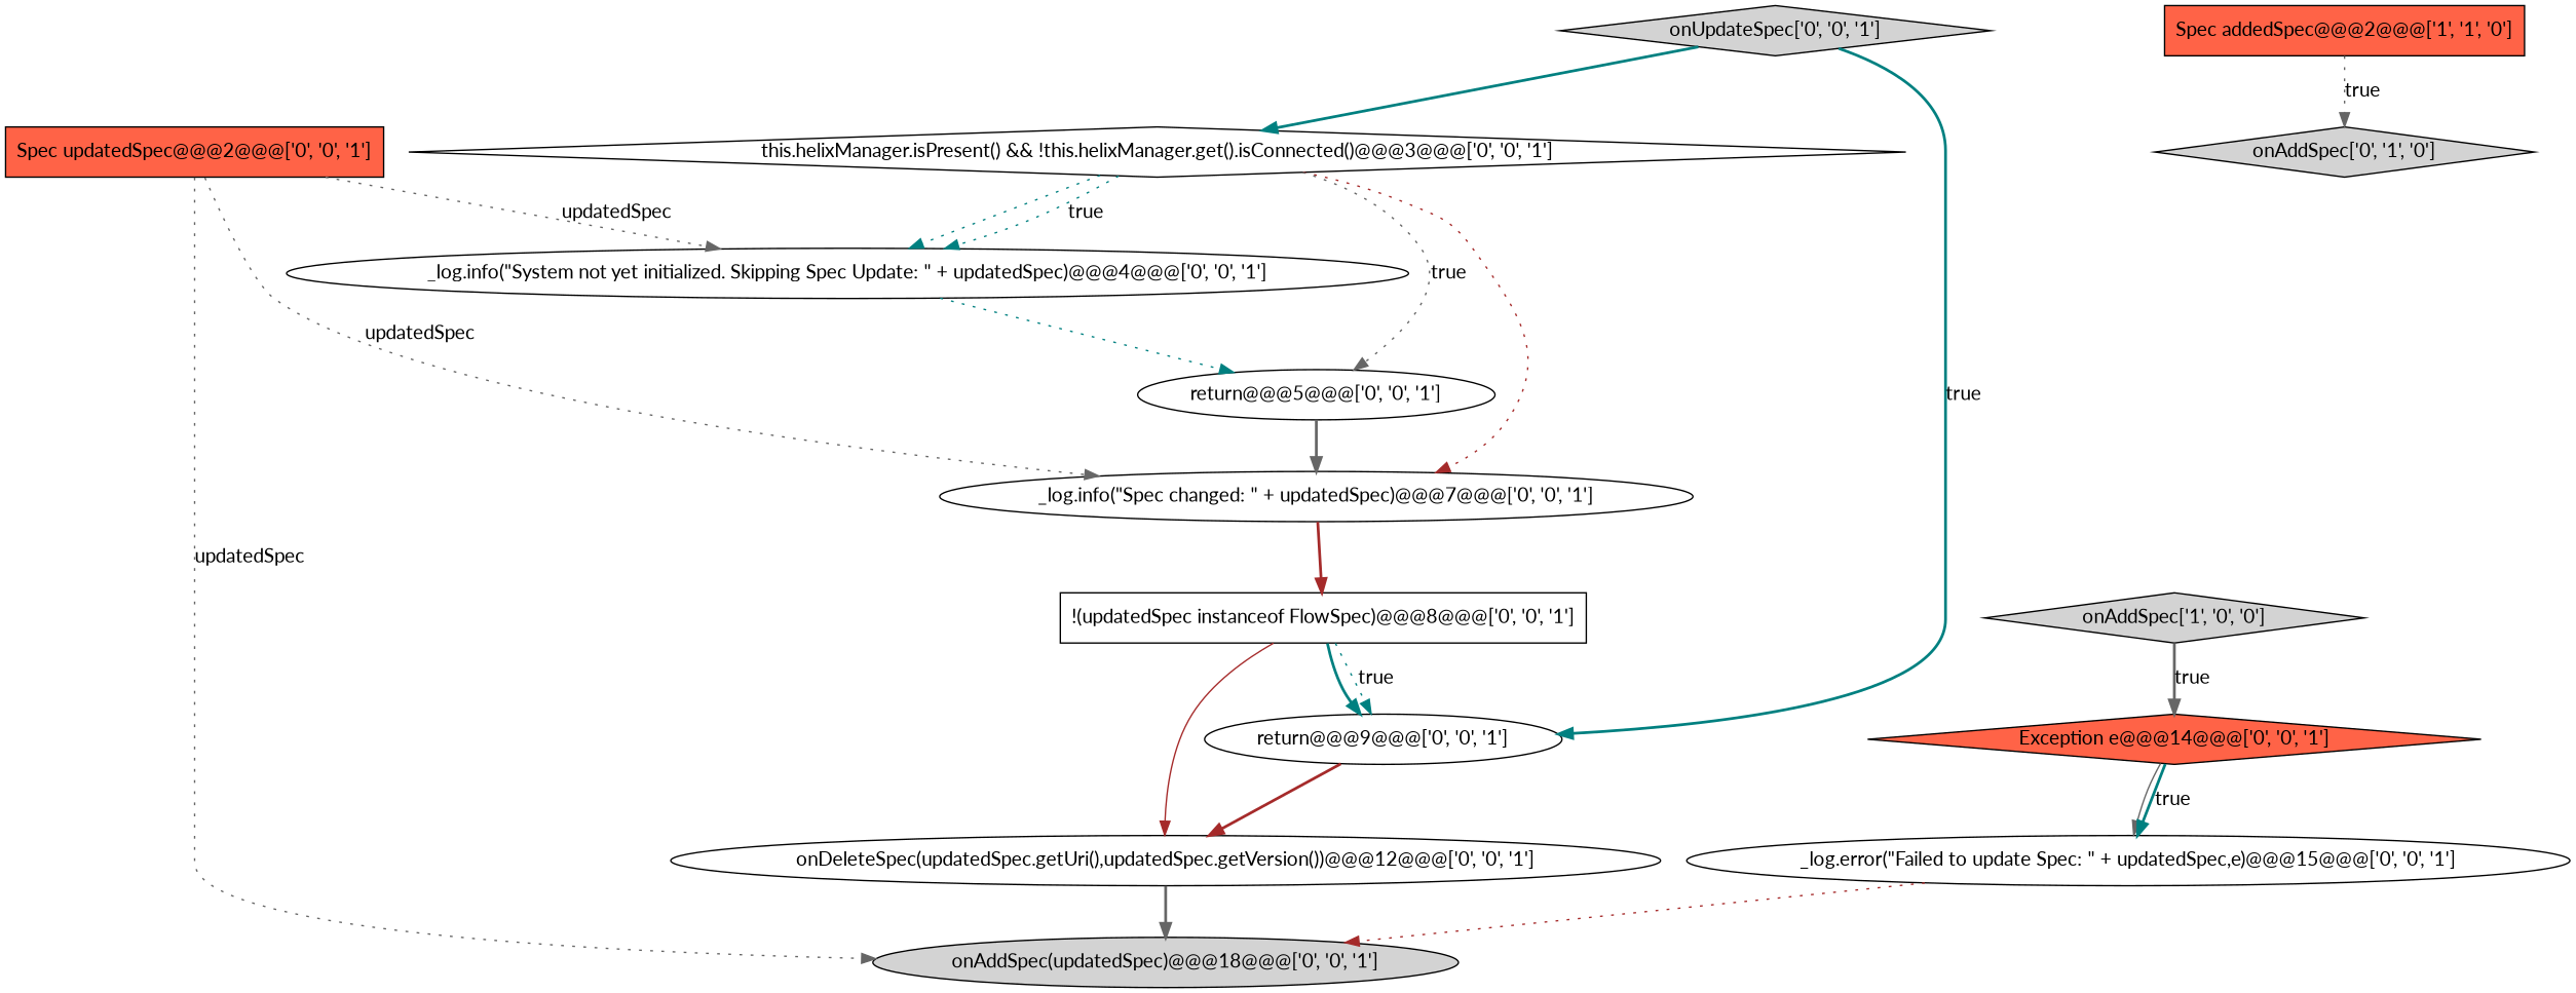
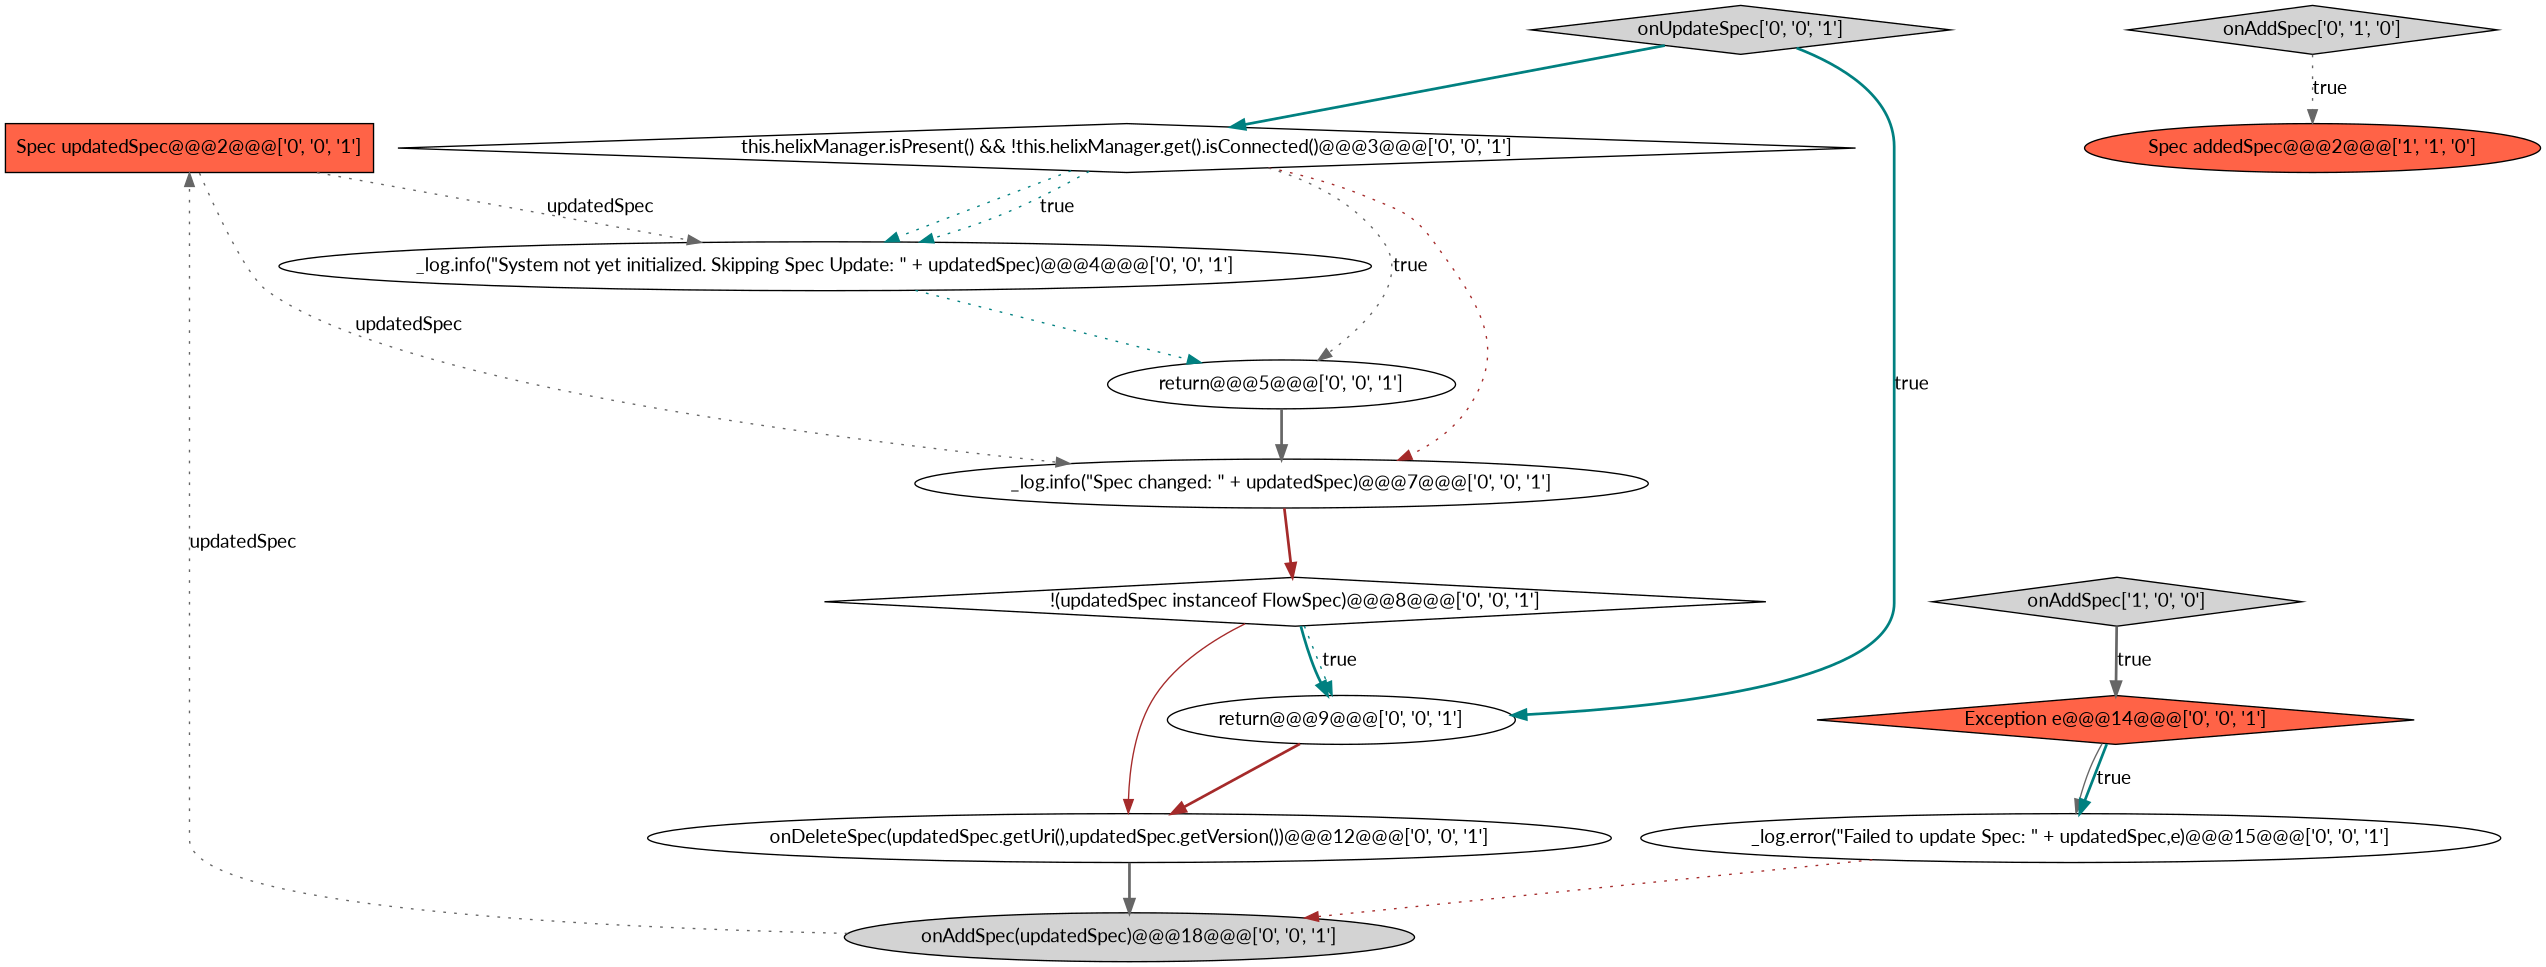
  digraph {
    fontname=Lato
    node [fillcolor=white fontname=Lato shape=ellipse style=filled]
    edge [color=gray40 fontname=Lato style=dotted]
    n1 [fillcolor=tomato label="Spec updatedSpec@@@2@@@['0', '0', '1']" shape=box]
    n2 [label="_log.info(\"Spec changed: \" + updatedSpec)@@@7@@@['0', '0', '1']"]
    n3 [fillcolor=lightgray label="onAddSpec(updatedSpec)@@@18@@@['0', '0', '1']"]
    n4 [label="_log.info(\"System not yet initialized. Skipping Spec Update: \" + updatedSpec)@@@4@@@['0', '0', '1']"]
-   n5 [label="!(updatedSpec instanceof FlowSpec)@@@8@@@['0', '0', '1']" shape=box]
+   n5 [label="!(updatedSpec instanceof FlowSpec)@@@8@@@['0', '0', '1']" shape=diamond]
    n6 [label="return@@@5@@@['0', '0', '1']"]
    n7 [label="return@@@9@@@['0', '0', '1']"]
    n8 [label="onDeleteSpec(updatedSpec.getUri(),updatedSpec.getVersion())@@@12@@@['0', '0', '1']"]
    n9 [fillcolor=lightgray label="onUpdateSpec['0', '0', '1']" shape=diamond]
    n10 [label="this.helixManager.isPresent() && !this.helixManager.get().isConnected()@@@3@@@['0', '0', '1']" shape=diamond]
    n11 [label="_log.error(\"Failed to update Spec: \" + updatedSpec,e)@@@15@@@['0', '0', '1']"]
    n12 [fillcolor=tomato label="Exception e@@@14@@@['0', '0', '1']" shape=diamond]
    n13 [fillcolor=lightgray label="onAddSpec['0', '1', '0']" shape=diamond]
-   n14 [fillcolor=tomato label="Spec addedSpec@@@2@@@['1', '1', '0']" shape=box]
+   n14 [fillcolor=tomato label="Spec addedSpec@@@2@@@['1', '1', '0']"]
    n15 [fillcolor=lightgray label="onAddSpec['1', '0', '0']" shape=diamond]
    n1 -> n2 [label=updatedSpec]
-   n1 -> n3 [label=updatedSpec]
+   n3 -> n1 [label=updatedSpec]
    n1 -> n4 [label=updatedSpec]
    n2 -> n5 [color=brown style=bold]
    n4 -> n6 [color=teal]
    n5 -> n7 [color=teal style=bold]
    n5 -> n7 [color=teal label=true]
    n5 -> n8 [color=brown style=solid]
    n6 -> n2 [style=bold]
    n7 -> n8 [color=brown style=bold]
    n8 -> n3 [style=bold]
    n9 -> n7 [color=teal label=true style=bold]
    n9 -> n10 [color=teal style=bold]
    n10 -> n2 [color=brown]
    n10 -> n4 [color=teal]
    n10 -> n4 [color=teal label=true]
    n10 -> n6 [label=true]
    n11 -> n3 [color=brown]
    n12 -> n11 [style=solid]
    n12 -> n11 [color=teal label=true style=bold]
-   n14 -> n13 [label=true]
+   n13 -> n14 [label=true]
    n15 -> n12 [label=true style=bold]
  }
